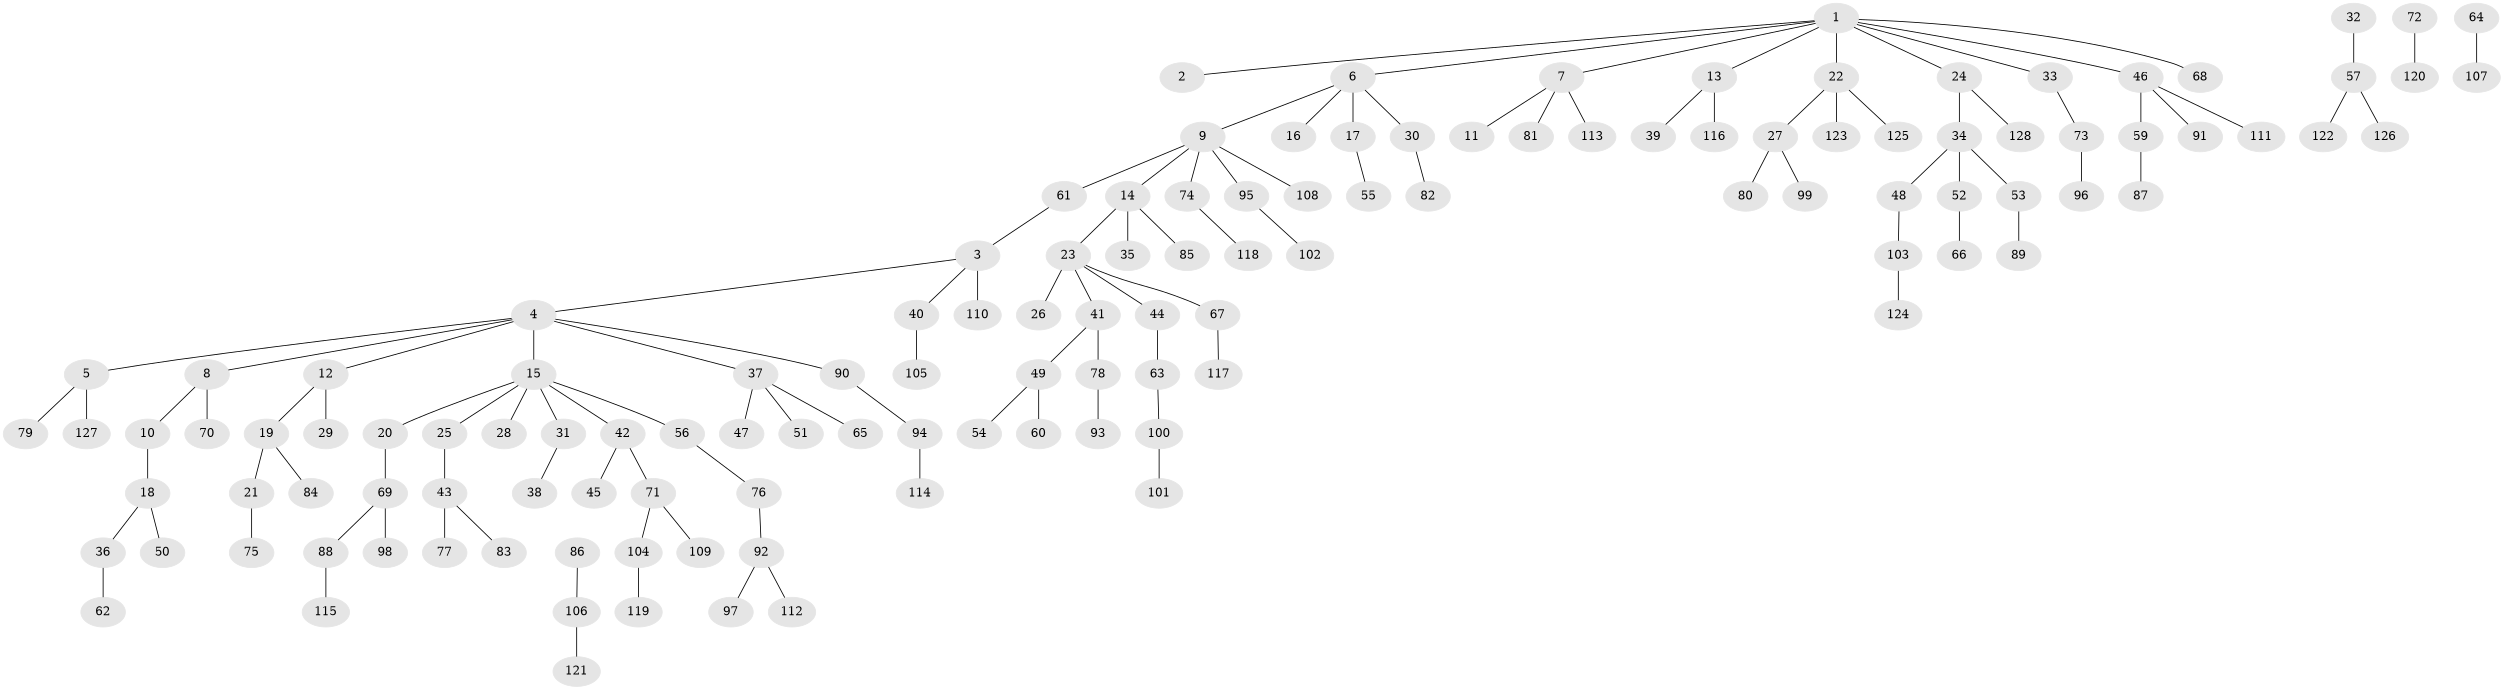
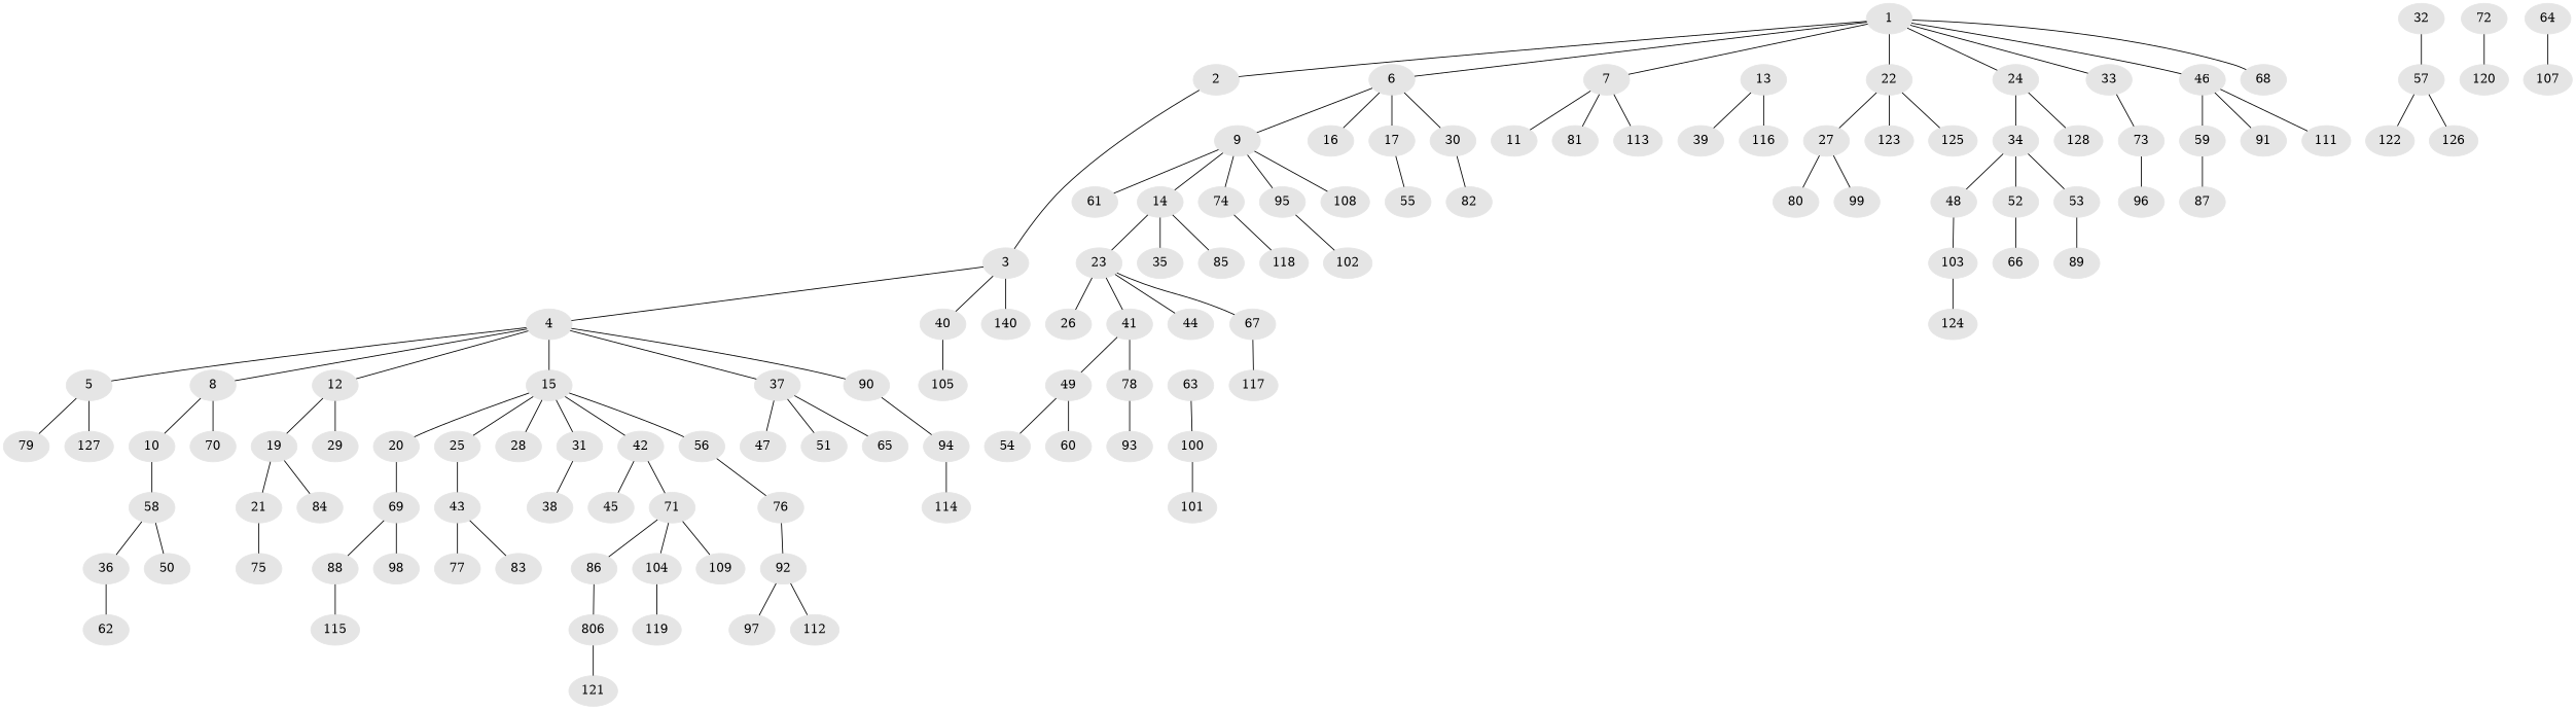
  graph {
    node [color=gray90 style=filled]
    1
    2
    6
    7
    13
    22
    24
    33
    46
    68
    3
    9
    16
    17
    30
    11
    81
    113
    39
    116
    27
    123
    125
    34
    128
    73
    59
    91
    111
    4
    40
-   110
+   110 [label=140]
    5
    8
    12
    15
    37
    90
    105
    79
    127
    10
    70
    19
    29
    20
    25
    28
    31
    42
    56
    47
    51
    65
    94
    14
    61
    74
    95
    108
    55
    82
-   18
+   18 [label=58]
    23
    35
    85
    118
    102
    36
    50
    21
    84
    32
    57
    26
    41
    44
    67
    69
    43
    38
    45
    71
    76
    62
    75
    88
    98
    80
    99
    49
    78
    63
    117
    48
    52
    53
    77
    83
    122
    126
    96
    103
    66
    89
    54
    60
    93
    86
    104
    109
    100
    72
    120
    87
    124
    92
    64
    107
    101
    115
-   106
+   106 [label=806]
    119
    97
    112
    121
    114
    1 -- 2
    1 -- 6
    1 -- 7
-   1 -- 13
    1 -- 22
    1 -- 24
    1 -- 33
    1 -- 46
    1 -- 68
-   61 -- 3
+   2 -- 3
    6 -- 9
    6 -- 16
    6 -- 17
    6 -- 30
    7 -- 11
    7 -- 81
    7 -- 113
    13 -- 39
    13 -- 116
    22 -- 27
    22 -- 123
    22 -- 125
    24 -- 34
    24 -- 128
    33 -- 73
    46 -- 59
    46 -- 91
    46 -- 111
    3 -- 4
    3 -- 40
    3 -- 110
    9 -- 14
    9 -- 61
    9 -- 74
    9 -- 95
    9 -- 108
    17 -- 55
    30 -- 82
    27 -- 80
    27 -- 99
    34 -- 48
    34 -- 52
    34 -- 53
    73 -- 96
    59 -- 87
    4 -- 5
    4 -- 8
    4 -- 12
    4 -- 15
    4 -- 37
    4 -- 90
    40 -- 105
    5 -- 79
    5 -- 127
    8 -- 10
    8 -- 70
    12 -- 19
    12 -- 29
    15 -- 20
    15 -- 25
    15 -- 28
    15 -- 31
    15 -- 42
    15 -- 56
    37 -- 47
    37 -- 51
    37 -- 65
    90 -- 94
    10 -- 18
    19 -- 21
    19 -- 84
    20 -- 69
    25 -- 43
    31 -- 38
    42 -- 45
    42 -- 71
    56 -- 76
    94 -- 114
    14 -- 23
    14 -- 35
    14 -- 85
    74 -- 118
    95 -- 102
    18 -- 36
    18 -- 50
    23 -- 26
    23 -- 41
    23 -- 44
    23 -- 67
    36 -- 62
    21 -- 75
    32 -- 57
    57 -- 122
    57 -- 126
    41 -- 49
    41 -- 78
-   44 -- 63
    67 -- 117
    69 -- 88
    69 -- 98
    43 -- 77
    43 -- 83
+   71 -- 86
    71 -- 104
    71 -- 109
    76 -- 92
    88 -- 115
    49 -- 54
    49 -- 60
    78 -- 93
    63 -- 100
    48 -- 103
    52 -- 66
    53 -- 89
    103 -- 124
    86 -- 106
    104 -- 119
    100 -- 101
    72 -- 120
    92 -- 97
    92 -- 112
    64 -- 107
    106 -- 121
  }
